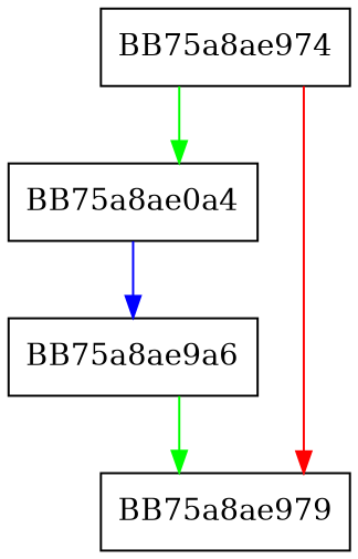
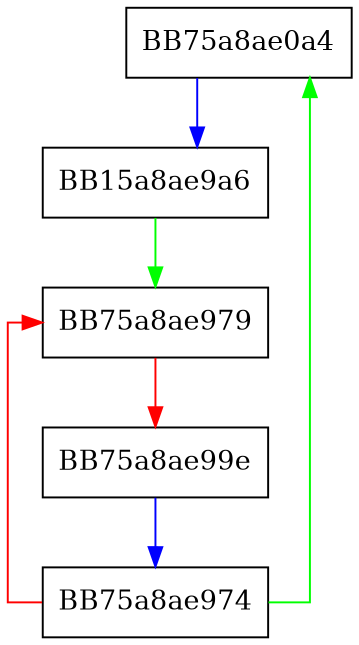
  digraph {
    splines=ortho
    node [shape=box]
    edge [color=blue]
    n1 [label=BB75a8ae0a4]
    BB75a8ae974
    BB75a8ae979
-   BB75a8ae9a6
+   BB75a8ae9a6 [label=BB15a8ae9a6]
+   BB75a8ae99e
    n1 -> BB75a8ae9a6
    BB75a8ae974 -> n1 [color=green]
    BB75a8ae974 -> BB75a8ae979 [color=red]
+   BB75a8ae979 -> BB75a8ae99e [color=red]
    BB75a8ae9a6 -> BB75a8ae979 [color=green]
+   BB75a8ae99e -> BB75a8ae974
  }
